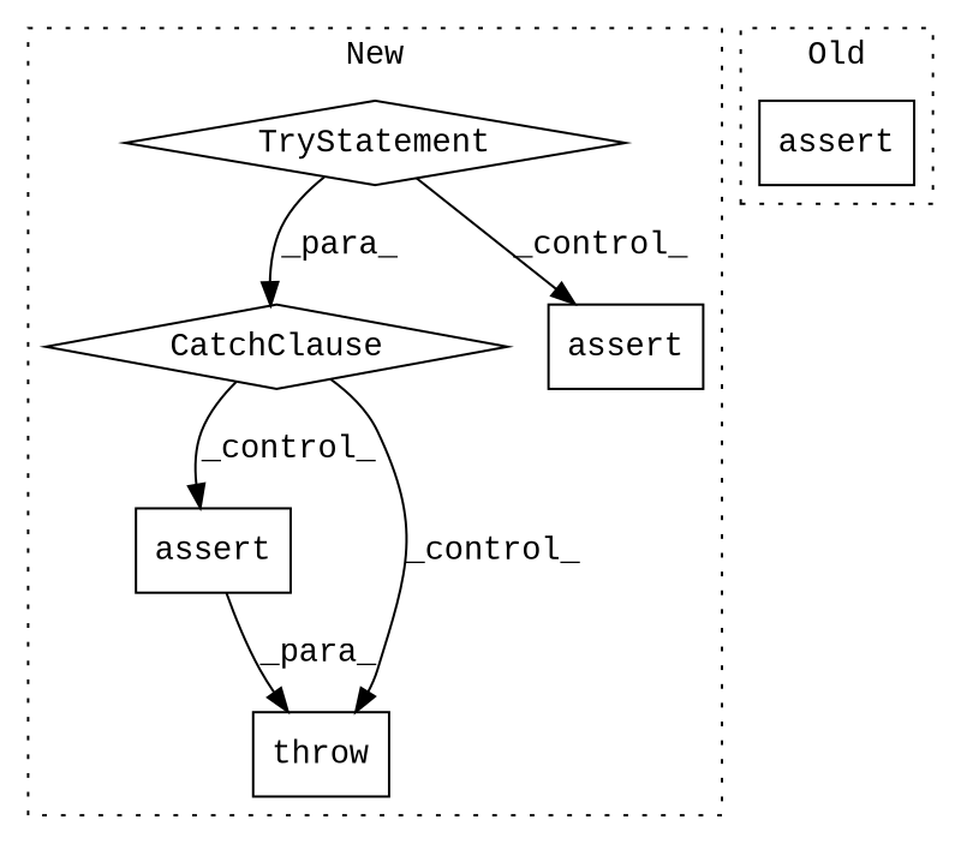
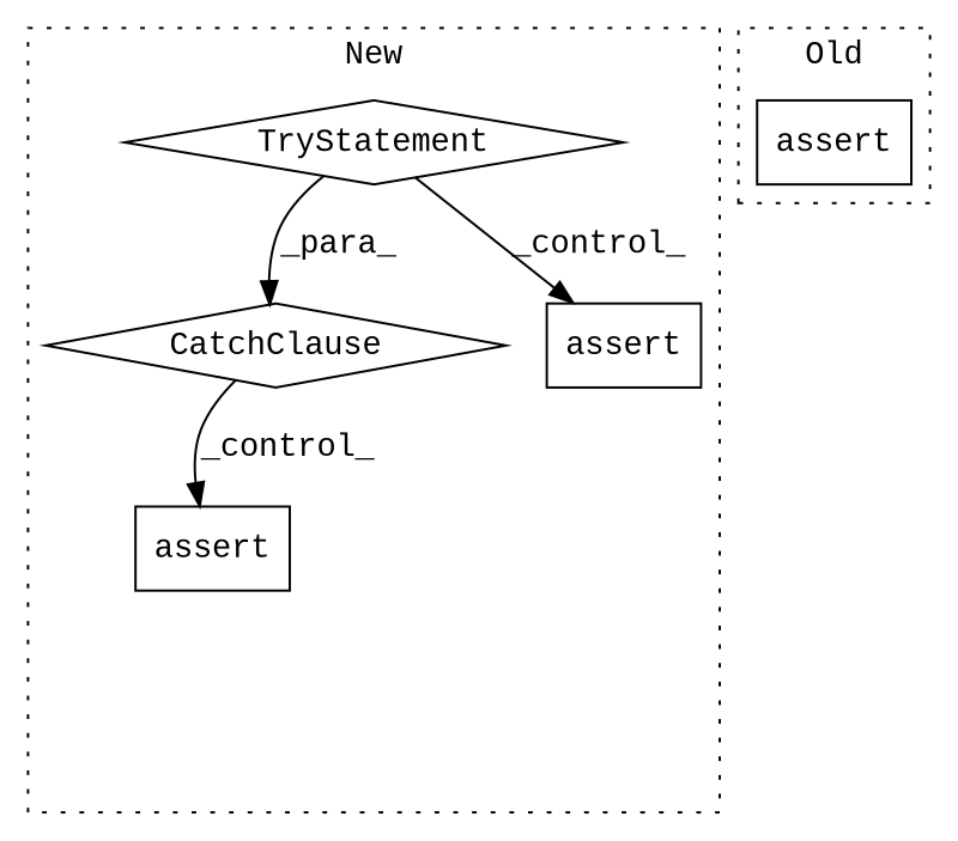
  digraph {
    fontname="Liberation Mono"
    node [a=32 fontname="Liberation Mono" l="16,1" shape=box]
    edge [fontname="Liberation Mono"]
    n1 [a=12 l="11,2" label=CatchClause s="6311,6348" shape=diamond]
    n2 [a=54 l=4 label=TryStatement s=6177 shape=diamond]
    n3 [l="15,1" label=assert s="6364,6461"]
-   n4 [a=53 l=6 label=throw s=6358]
    n5 [label=assert s="6189,6301"]
    n6 [label=assert s="4980,5068"]
    subgraph cluster_1 {
      label=New
      style=dotted
      n1
      n2
      n3
-     n4
      n5
    }
    subgraph cluster_2 {
      label=Old
      style=dotted
      n6
    }
    n1 -> n3 [label=_control_]
-   n1 -> n4 [label=_control_]
    n2 -> n1 [label=_para_]
    n2 -> n5 [label=_control_]
-   n3 -> n4 [label=_para_]
  }
